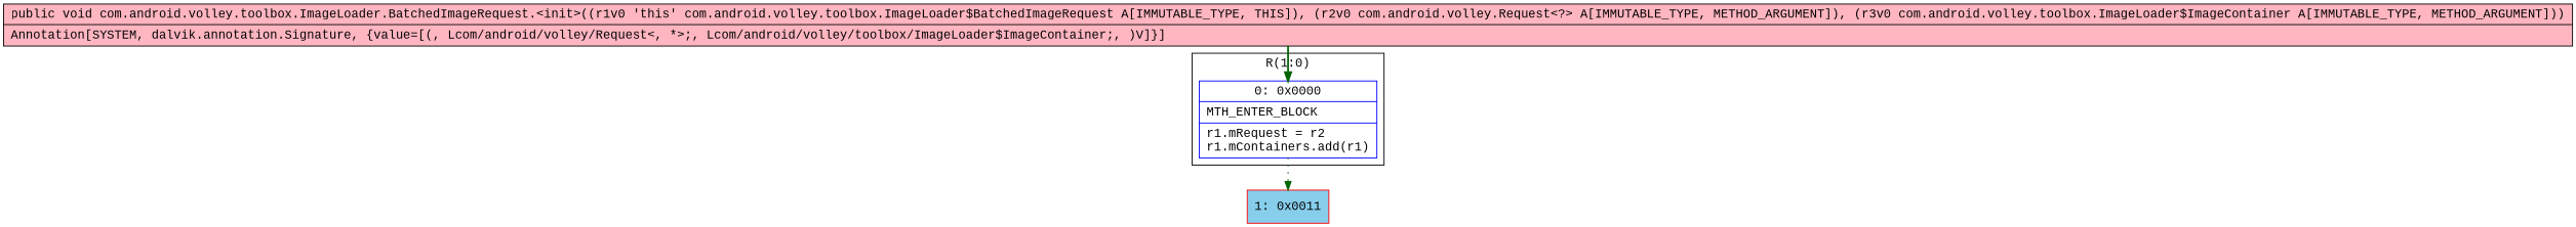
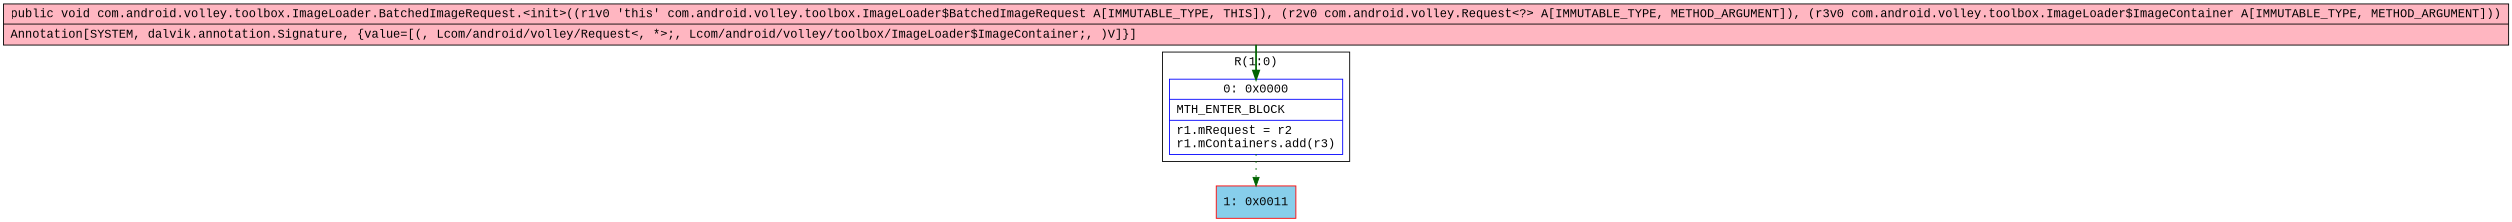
  digraph {
    fontname="Liberation Mono"
    node [shape=record style=filled fontname="Liberation Mono"]
    edge [color=darkgreen fontname="Liberation Mono"]
-   n1 [color=blue label="{0\:\ 0x0000|MTH_ENTER_BLOCK\l|r1.mRequest = r2\lr1.mContainers.add(r1)\l}" fillcolor=white]
+   n1 [color=blue label="{0\:\ 0x0000|MTH_ENTER_BLOCK\l|r1.mRequest = r2\lr1.mContainers.add(r3)\l}" fillcolor=white]
    n2 [color=red label="{1\:\ 0x0011}" fillcolor=skyblue]
    n3 [label="{public void com.android.volley.toolbox.ImageLoader.BatchedImageRequest.\<init\>((r1v0 'this' com.android.volley.toolbox.ImageLoader$BatchedImageRequest A[IMMUTABLE_TYPE, THIS]), (r2v0 com.android.volley.Request\<?\> A[IMMUTABLE_TYPE, METHOD_ARGUMENT]), (r3v0 com.android.volley.toolbox.ImageLoader$ImageContainer A[IMMUTABLE_TYPE, METHOD_ARGUMENT]))  | Annotation[SYSTEM, dalvik.annotation.Signature, \{value=[(, Lcom\/android\/volley\/Request\<, *\>;, Lcom\/android\/volley\/toolbox\/ImageLoader$ImageContainer;, )V]\}]\l}" fillcolor=lightpink]
    subgraph cluster_1 {
      label="R(1:0)"
      n1
    }
    n1 -> n2 [style=dotted]
    n3 -> n1 [style=bold]
  }
